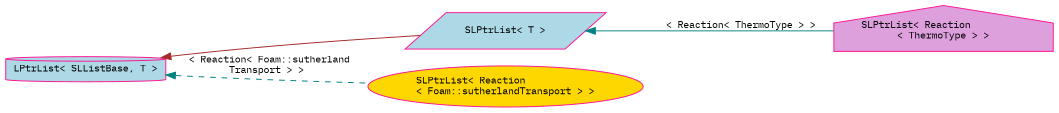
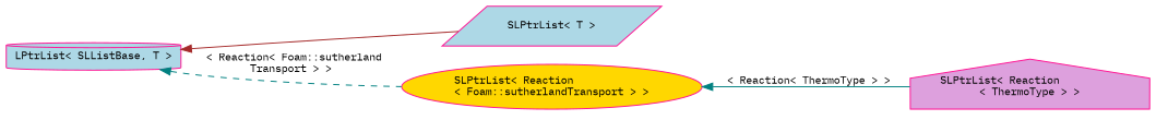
  digraph {
    fontname="IBM Plex Mono"
    rankdir=LR
    node [color=deeppink fillcolor=lightblue fontname="IBM Plex Mono" fontsize=10 style=filled]
    edge [color=teal dir=back fontname="IBM Plex Mono" fontsize=10 labelfontname=FreeSans labelfontsize=10 style=solid]
    n1 [fontcolor=black height=0.2 label="SLPtrList\< T \>" shape=parallelogram width=0.4]
    n2 [fillcolor=plum height=0.2 label="SLPtrList\< Reaction\l\< ThermoType \> \>" shape=house width=0.4]
    n3 [fillcolor=gold height=0.2 label="SLPtrList\< Reaction\l\< Foam::sutherlandTransport \> \>" shape=ellipse width=0.4]
    n4 [height=0.2 label="LPtrList\< SLListBase, T \>" shape=cylinder width=0.4]
-   n1 -> n2 [label=" \< Reaction\< ThermoType \> \>"]
+   n3 -> n2 [label=" \< Reaction\< ThermoType \> \>"]
    n4 -> n1 [color=brown]
    n4 -> n3 [label=" \< Reaction\< Foam::sutherland\lTransport \> \>" style=dashed]
  }
